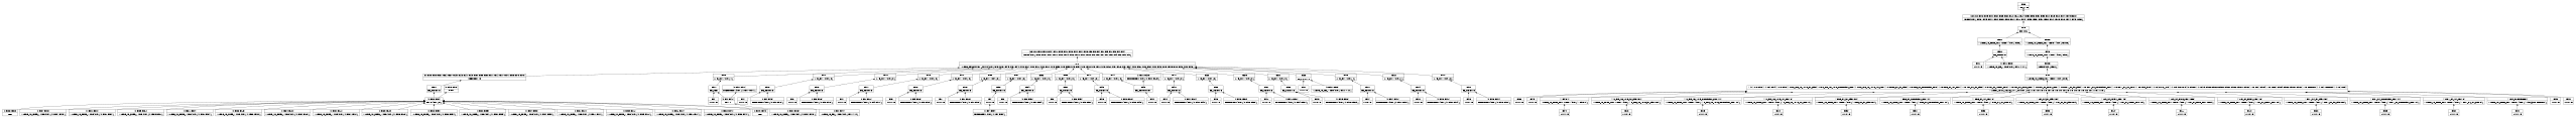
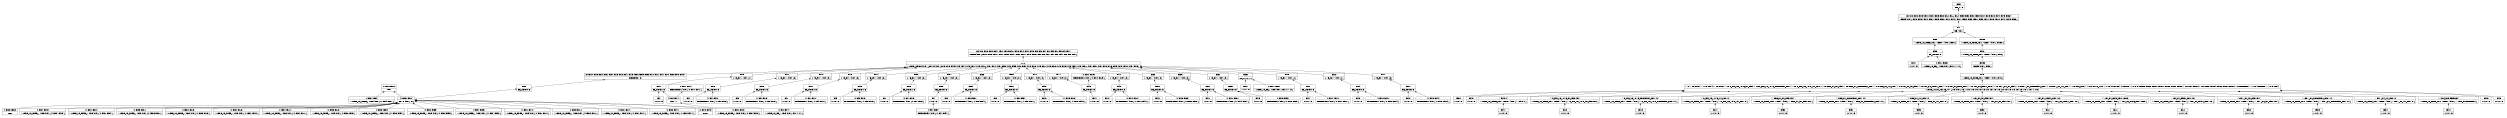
  digraph {
    fontname=Lato
    rankdir=BT
    node [fontname=Lato shape=record]
    edge [fontname=Lato]
    n1 [label="{(not (and let19 let18 let17 let16 let15 let14 let13 let12 let11 let10 let9 let8 let7 let6 let5 let4 let3 let2 let1))|SCOPE :args [ let19, let18, let17, let16, let15, let14, let13, let12, let11, let10, let9, let8, let7, let6, let5, let4, let3, let2, let1 ]}"]
    n2 [label="{false|MACRO_RESOLUTION_TRUST :args [ false, false, let75, true, let71, true, let67, true, let64, true, let61, true, let58, true, let55, true, let52, true, let49, true, let46, true, let43, true, let40, true, let37, true, let34, true, let31, true, let29, false, let25, false, let23, true, let20 ]}"]
    n3 [label="{(or let29 let20 let31 let34 let37 let40 let43 let46 let49 let52 let55 let58 let61 let64 let67 let71 let80 let79 let78)|REORDERING}"]
    n4 [label="{let81|EQ_RESOLVE}"]
    n5 [label="{let98|NOT_AND}"]
    n6 [label="{(not (and let23 let25 let21 let32 let35 let38 let41 let44 let47 let50 let53 let56 let59 let62 let65 let68 let72 let75 let30))|SCOPE :args [ let23, let25, let21, let32, let35, let38, let41, let44, let47, let50, let53, let56, let59, let62, let65, let68, let72, let75, let30 ]}"]
    n7 [label="{false|CONTRA}"]
    n8 [label="{let99|MACRO_SR_PRED_TRANSFORM :args [ let99 ]}"]
    n9 [label="{let30|EQ_RESOLVE}"]
    n10 [label="{let16|ASSUME}"]
    n11 [label="{(= let16 let30)|MACRO_SR_EQ_INTRO :args [ let16, 7, 12 ]}"]
    n12 [label="{let100|MACRO_SR_PRED_TRANSFORM :args [ let100 ]}"]
    n13 [label="{let29|MACRO_SR_PRED_TRANSFORM :args [ let29 ]}"]
    n14 [label="{let100|SCOPE :args [ let99 ]}"]
    n15 [label="{false|MACRO_SR_PRED_TRANSFORM :args [ false ]}"]
    n16 [label="{(\< (+ (* 1.0 let28) (* (- 1.0) let74) (* 1.0 let70) (* 1.0 R_Eng_SO_Valve_tas_jitter) (* 1.0 R_Eng_SO_Valve_propagation_delay) (* 1.0 R_Eng_SO_Valve_link_delay) (* 1.0 RDC_R1_tas_jitter) (* 1.0 RDC_R1_propagation_delay) (* 1.0 RDC_R1_link_delay) (* 1.0 ACS_R2_tas_jitter) (* 1.0 ACS_R2_ingress_delay) (* 1.0 ACS_R2_fabric_delay) (* 1.0 ACS_R2_egress_delay) (* 1.0 GPM_R2_tas_jitter) (* 1.0 GPM_R2_propagation_delay) (* 1.0 GPM_R2_link_delay) (* 1.0 start_time) (* (- 1.0) arrival_limit) (* (- 1.0) threshold)) (+ let105 (* (- 1.0) 0) let105 let103 let102 let101 let103 let102 let101 (* 1.0 101) let104 (* 1.0 1009) let104 let103 let102 let101 (* 1.0 5500001) (* (- 1.0) 6000000) (* (- 1.0) 200)))|MACRO_ARITH_SCALE_SUM_UB :args [ 1.0, (- 1.0), 1.0, 1.0, 1.0, 1.0, 1.0, 1.0, 1.0, 1.0, 1.0, 1.0, 1.0, 1.0, 1.0, 1.0, 1.0, (- 1.0), (- 1.0) ]}"]
    n17 [label="{let99|ASSUME}"]
    n18 [label="{let75|ASSUME}"]
    n19 [label="{(\< let70 1)|MACRO_SR_PRED_TRANSFORM :args [ (\< let70 1) ]}"]
    n20 [label="{let72|ASSUME}"]
    n21 [label="{(\< R_Eng_SO_Valve_tas_jitter 201)|MACRO_SR_PRED_TRANSFORM :args [ (\< R_Eng_SO_Valve_tas_jitter 201) ]}"]
    n22 [label="{let68|ASSUME}"]
    n23 [label="{(\< R_Eng_SO_Valve_propagation_delay 11)|MACRO_SR_PRED_TRANSFORM :args [ (\< R_Eng_SO_Valve_propagation_delay 11) ]}"]
    n24 [label="{let65|ASSUME}"]
    n25 [label="{(\< R_Eng_SO_Valve_link_delay 9)|MACRO_SR_PRED_TRANSFORM :args [ (\< R_Eng_SO_Valve_link_delay 9) ]}"]
    n26 [label="{let62|ASSUME}"]
    n27 [label="{(\< RDC_R1_tas_jitter 201)|MACRO_SR_PRED_TRANSFORM :args [ (\< RDC_R1_tas_jitter 201) ]}"]
    n28 [label="{let59|ASSUME}"]
    n29 [label="{(\< RDC_R1_propagation_delay 11)|MACRO_SR_PRED_TRANSFORM :args [ (\< RDC_R1_propagation_delay 11) ]}"]
    n30 [label="{let56|ASSUME}"]
    n31 [label="{(\< RDC_R1_link_delay 9)|MACRO_SR_PRED_TRANSFORM :args [ (\< RDC_R1_link_delay 9) ]}"]
    n32 [label="{let53|ASSUME}"]
    n33 [label="{(\< ACS_R2_tas_jitter 101)|MACRO_SR_PRED_TRANSFORM :args [ (\< ACS_R2_tas_jitter 101) ]}"]
    n34 [label="{let50|ASSUME}"]
    n35 [label="{(\< ACS_R2_ingress_delay 10)|MACRO_SR_PRED_TRANSFORM :args [ (\< ACS_R2_ingress_delay 10) ]}"]
    n36 [label="{let47|ASSUME}"]
    n37 [label="{(\< ACS_R2_fabric_delay 1009)|MACRO_SR_PRED_TRANSFORM :args [ (\< ACS_R2_fabric_delay 1009) ]}"]
    n38 [label="{let44|ASSUME}"]
    n39 [label="{(\< ACS_R2_egress_delay 10)|MACRO_SR_PRED_TRANSFORM :args [ (\< ACS_R2_egress_delay 10) ]}"]
    n40 [label="{let41|ASSUME}"]
    n41 [label="{(\< GPM_R2_tas_jitter 201)|MACRO_SR_PRED_TRANSFORM :args [ (\< GPM_R2_tas_jitter 201) ]}"]
    n42 [label="{let38|ASSUME}"]
    n43 [label="{(\< GPM_R2_propagation_delay 11)|MACRO_SR_PRED_TRANSFORM :args [ (\< GPM_R2_propagation_delay 11) ]}"]
    n44 [label="{let35|ASSUME}"]
    n45 [label="{(\< GPM_R2_link_delay 9)|MACRO_SR_PRED_TRANSFORM :args [ (\< GPM_R2_link_delay 9) ]}"]
    n46 [label="{let32|ASSUME}"]
    n47 [label="{(\< start_time 5500001)|MACRO_SR_PRED_TRANSFORM :args [ (\< start_time 5500001) ]}"]
    n48 [label="{let21|ASSUME}"]
    n49 [label="{let25|ASSUME}"]
    n50 [label="{let23|ASSUME}"]
    n51 [label="{(= let98 let81)|CONG :args [ or ]}"]
    n52 [label="{(= let79 let79)|REFL}"]
    n53 [label="{(= let80 let80)|REFL}"]
    n54 [label="{(= let97 let20)|MACRO_SR_PRED_INTRO :args [ (= let97 let20) ]}"]
    n55 [label="{(= let96 let31)|MACRO_SR_PRED_INTRO :args [ (= let96 let31) ]}"]
    n56 [label="{(= let95 let34)|MACRO_SR_PRED_INTRO :args [ (= let95 let34) ]}"]
    n57 [label="{(= let94 let37)|MACRO_SR_PRED_INTRO :args [ (= let94 let37) ]}"]
    n58 [label="{(= let93 let40)|MACRO_SR_PRED_INTRO :args [ (= let93 let40) ]}"]
    n59 [label="{(= let92 let43)|MACRO_SR_PRED_INTRO :args [ (= let92 let43) ]}"]
    n60 [label="{(= let91 let46)|MACRO_SR_PRED_INTRO :args [ (= let91 let46) ]}"]
    n61 [label="{(= let90 let49)|MACRO_SR_PRED_INTRO :args [ (= let90 let49) ]}"]
    n62 [label="{(= let89 let52)|MACRO_SR_PRED_INTRO :args [ (= let89 let52) ]}"]
    n63 [label="{(= let88 let55)|MACRO_SR_PRED_INTRO :args [ (= let88 let55) ]}"]
    n64 [label="{(= let87 let58)|MACRO_SR_PRED_INTRO :args [ (= let87 let58) ]}"]
    n65 [label="{(= let86 let61)|MACRO_SR_PRED_INTRO :args [ (= let86 let61) ]}"]
    n66 [label="{(= let85 let64)|MACRO_SR_PRED_INTRO :args [ (= let85 let64) ]}"]
    n67 [label="{(= let84 let67)|MACRO_SR_PRED_INTRO :args [ (= let84 let67) ]}"]
    n68 [label="{(= let83 let71)|MACRO_SR_PRED_INTRO :args [ (= let83 let71) ]}"]
    n69 [label="{(= let78 let78)|REFL}"]
    n70 [label="{(= let82 let29)|MACRO_SR_PRED_INTRO :args [ (= let82 let29) ]}"]
    n71 [label="{let75|AND_ELIM :args [ 1 ]}"]
-   n72 [label="{let76|EQ_REFL}"]
+   n72 [label="{let76|EQ_RESOLVE}"]
    n73 [label="{let1|ASSUME}"]
    n74 [label="{(= let1 let76)|TRANS}"]
    n75 [label="{(= let77 let76)|PREPROCESS :args [ (= let77 let76) ]}"]
    n76 [label="{(= let1 let77)|MACRO_SR_EQ_INTRO :args [ let1, 7, 12 ]}"]
    n77 [label="{let72|AND_ELIM :args [ 0 ]}"]
    n78 [label="{let73|EQ_RESOLVE}"]
    n79 [label="{let2|ASSUME}"]
    n80 [label="{(= let2 let73)|PREPROCESS :args [ (= let2 let73) ]}"]
    n81 [label="{let68|AND_ELIM :args [ 0 ]}"]
    n82 [label="{let69|EQ_RESOLVE}"]
    n83 [label="{let3|ASSUME}"]
    n84 [label="{(= let3 let69)|PREPROCESS :args [ (= let3 let69) ]}"]
    n85 [label="{let65|AND_ELIM :args [ 0 ]}"]
    n86 [label="{let66|EQ_RESOLVE}"]
    n87 [label="{let4|ASSUME}"]
    n88 [label="{(= let4 let66)|PREPROCESS :args [ (= let4 let66) ]}"]
    n89 [label="{let62|AND_ELIM :args [ 0 ]}"]
    n90 [label="{let63|EQ_RESOLVE}"]
    n91 [label="{let5|ASSUME}"]
    n92 [label="{(= let5 let63)|PREPROCESS :args [ (= let5 let63) ]}"]
    n93 [label="{let59|AND_ELIM :args [ 0 ]}"]
    n94 [label="{let60|EQ_RESOLVE}"]
    n95 [label="{let6|ASSUME}"]
    n96 [label="{(= let6 let60)|PREPROCESS :args [ (= let6 let60) ]}"]
    n97 [label="{let56|AND_ELIM :args [ 0 ]}"]
    n98 [label="{let57|EQ_RESOLVE}"]
    n99 [label="{let7|ASSUME}"]
    n100 [label="{(= let7 let57)|PREPROCESS :args [ (= let7 let57) ]}"]
    n101 [label="{let53|AND_ELIM :args [ 0 ]}"]
    n102 [label="{let54|EQ_RESOLVE}"]
    n103 [label="{let8|ASSUME}"]
    n104 [label="{(= let8 let54)|PREPROCESS :args [ (= let8 let54) ]}"]
    n105 [label="{let50|AND_ELIM :args [ 0 ]}"]
    n106 [label="{let51|EQ_RESOLVE}"]
    n107 [label="{let9|ASSUME}"]
    n108 [label="{(= let9 let51)|PREPROCESS :args [ (= let9 let51) ]}"]
    n109 [label="{let47|AND_ELIM :args [ 0 ]}"]
    n110 [label="{let48|EQ_RESOLVE}"]
    n111 [label="{let10|ASSUME}"]
    n112 [label="{(= let10 let48)|PREPROCESS :args [ (= let10 let48) ]}"]
    n113 [label="{let44|AND_ELIM :args [ 0 ]}"]
-   n114 [label="{let45|EQ_RESOLUTION}"]
+   n114 [label="{let45|EQ_RESOLVE}"]
    n115 [label="{(= let11 let45)|PREPROCESS :args [ (= let11 let45) ]}"]
    n116 [label="{let11|ASSUME}"]
    n117 [label="{let41|AND_ELIM :args [ 0 ]}"]
    n118 [label="{let42|EQ_RESOLVE}"]
    n119 [label="{let12|ASSUME}"]
    n120 [label="{(= let12 let42)|PREPROCESS :args [ (= let12 let42) ]}"]
    n121 [label="{let38|AND_ELIM :args [ 0 ]}"]
    n122 [label="{let39|EQ_RESOLVE}"]
    n123 [label="{let13|ASSUME}"]
    n124 [label="{(= let13 let39)|PREPROCESS :args [ (= let13 let39) ]}"]
    n125 [label="{let35|AND_ELIM :args [ 0 ]}"]
    n126 [label="{let36|EQ_RESOLVE}"]
    n127 [label="{let14|ASSUME}"]
    n128 [label="{(= let14 let36)|PREPROCESS :args [ (= let14 let36) ]}"]
    n129 [label="{let32|AND_ELIM :args [ 0 ]}"]
    n130 [label="{let33|EQ_RESOLVE}"]
    n131 [label="{let15|ASSUME}"]
    n132 [label="{(= let15 let33)|PREPROCESS :args [ (= let15 let33) ]}"]
    n133 [label="{let30|EQ_RESOLVE}"]
    n134 [label="{let16|ASSUME}"]
    n135 [label="{(= let16 let30)|MACRO_SR_EQ_INTRO :args [ let16, 7, 12 ]}"]
    n136 [label="{let25|AND_ELIM :args [ 1 ]}"]
    n137 [label="{let26|EQ_RESOLVE}"]
    n138 [label="{let17|ASSUME}"]
    n139 [label="{(= let17 let26)|PREPROCESS :args [ (= let17 let26) ]}"]
    n140 [label="{let23|AND_ELIM :args [ 1 ]}"]
    n141 [label="{let24|EQ_RESOLVE}"]
    n142 [label="{let18|ASSUME}"]
    n143 [label="{(= let18 let24)|PREPROCESS :args [ (= let18 let24) ]}"]
    n144 [label="{let21|AND_ELIM :args [ 0 ]}"]
    n145 [label="{let22|EQ_RESOLVE}"]
    n146 [label="{let19|ASSUME}"]
    n147 [label="{(= let19 let22)|PREPROCESS :args [ (= let19 let22) ]}"]
    n2 -> n1
    n3 -> n2
    n4 -> n3
    n6 -> n5
    n7 -> n6
    n8 -> n7
    n9 -> n8
    n10 -> n9
    n11 -> n9
    n12 -> n7
    n13 -> n12
    n14 -> n13
    n15 -> n14
    n16 -> n15
    n17 -> n16
    n18 -> n16
    n19 -> n16
    n20 -> n19
    n21 -> n16
    n22 -> n21
    n23 -> n16
    n24 -> n23
    n25 -> n16
    n26 -> n25
    n27 -> n16
    n28 -> n27
    n29 -> n16
    n30 -> n29
    n31 -> n16
    n32 -> n31
    n33 -> n16
    n34 -> n33
    n35 -> n16
    n36 -> n35
    n37 -> n16
    n38 -> n37
    n39 -> n16
    n40 -> n39
    n41 -> n16
    n42 -> n41
    n43 -> n16
    n44 -> n43
    n45 -> n16
    n46 -> n45
    n47 -> n16
    n48 -> n47
    n49 -> n16
    n50 -> n16
    n51 -> n4
    n51 -> n52
    n53 -> n51
    n54 -> n51
    n55 -> n51
    n56 -> n51
-   n57 -> n51
+   n57 -> n52
    n58 -> n51
    n59 -> n51
    n60 -> n51
    n61 -> n51
    n62 -> n51
    n63 -> n51
    n64 -> n51
    n65 -> n51
    n66 -> n51
    n67 -> n51
    n68 -> n51
    n69 -> n51
    n70 -> n51
    n71 -> n2
    n72 -> n71
    n73 -> n72
    n74 -> n72
    n74 -> n75
    n76 -> n74
    n77 -> n2
    n78 -> n77
    n79 -> n78
    n80 -> n78
    n81 -> n2
    n82 -> n81
    n83 -> n82
    n84 -> n82
    n85 -> n2
    n86 -> n85
    n87 -> n86
    n88 -> n86
    n89 -> n2
    n90 -> n89
    n91 -> n90
    n92 -> n90
    n93 -> n2
    n94 -> n93
    n95 -> n94
    n96 -> n94
    n97 -> n2
    n98 -> n97
    n99 -> n98
    n100 -> n99
    n101 -> n2
    n102 -> n101
    n103 -> n102
    n104 -> n102
    n105 -> n2
    n106 -> n105
    n107 -> n106
    n108 -> n106
    n109 -> n2
    n110 -> n109
    n111 -> n110
    n112 -> n110
    n113 -> n2
    n114 -> n113
    n114 -> n115
    n116 -> n114
    n117 -> n2
    n118 -> n117
    n119 -> n118
    n120 -> n118
    n121 -> n2
    n122 -> n121
    n123 -> n122
    n124 -> n122
    n125 -> n2
    n126 -> n125
    n127 -> n126
    n128 -> n126
    n129 -> n2
    n130 -> n129
    n131 -> n130
    n132 -> n130
    n133 -> n2
    n134 -> n133
    n135 -> n133
    n136 -> n2
    n137 -> n136
    n138 -> n137
    n139 -> n137
    n140 -> n2
    n141 -> n140
    n142 -> n141
    n143 -> n141
    n144 -> n2
    n145 -> n144
    n146 -> n145
    n147 -> n145
  }
